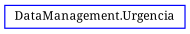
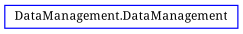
  digraph {
    rankdir=LR
    fontname="Noto Serif"
-   n1 [color=blue fillcolor=white fontname="Noto Serif" fontsize=10 height=0.2 label="DataManagement.Urgencia" shape=record style=filled width=0.4]
+   n1 [color=blue fillcolor=white fontname="Noto Serif" fontsize=10 height=0.2 label="DataManagement.DataManagement" shape=record style=filled width=0.4]
  }
